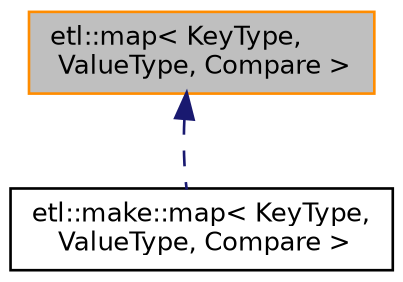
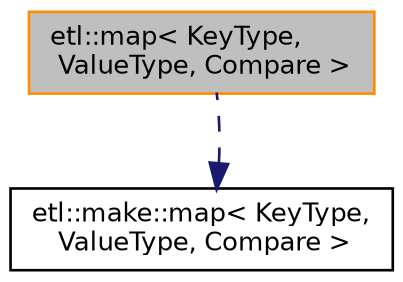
  digraph {
    node [fontname=Helvetica fontsize=10 shape=record style=filled]
    n1 [color=darkorange fillcolor=grey75 fontcolor=black height=0.2 label="etl::map\< KeyType,\l ValueType, Compare \>" width=0.4]
    n2 [color=black fillcolor=white height=0.2 label="etl::make::map\< KeyType,\l ValueType, Compare \>" width=0.4]
-   n1 -> n2 [color=midnightblue dir=back fontname=Helvetica fontsize=10 labelfontname=Helvetica labelfontsize=10 style=dashed]
+   n2 -> n1 [color=midnightblue dir=back fontname=Helvetica fontsize=10 labelfontname=Helvetica labelfontsize=10 style=dashed]
  }
